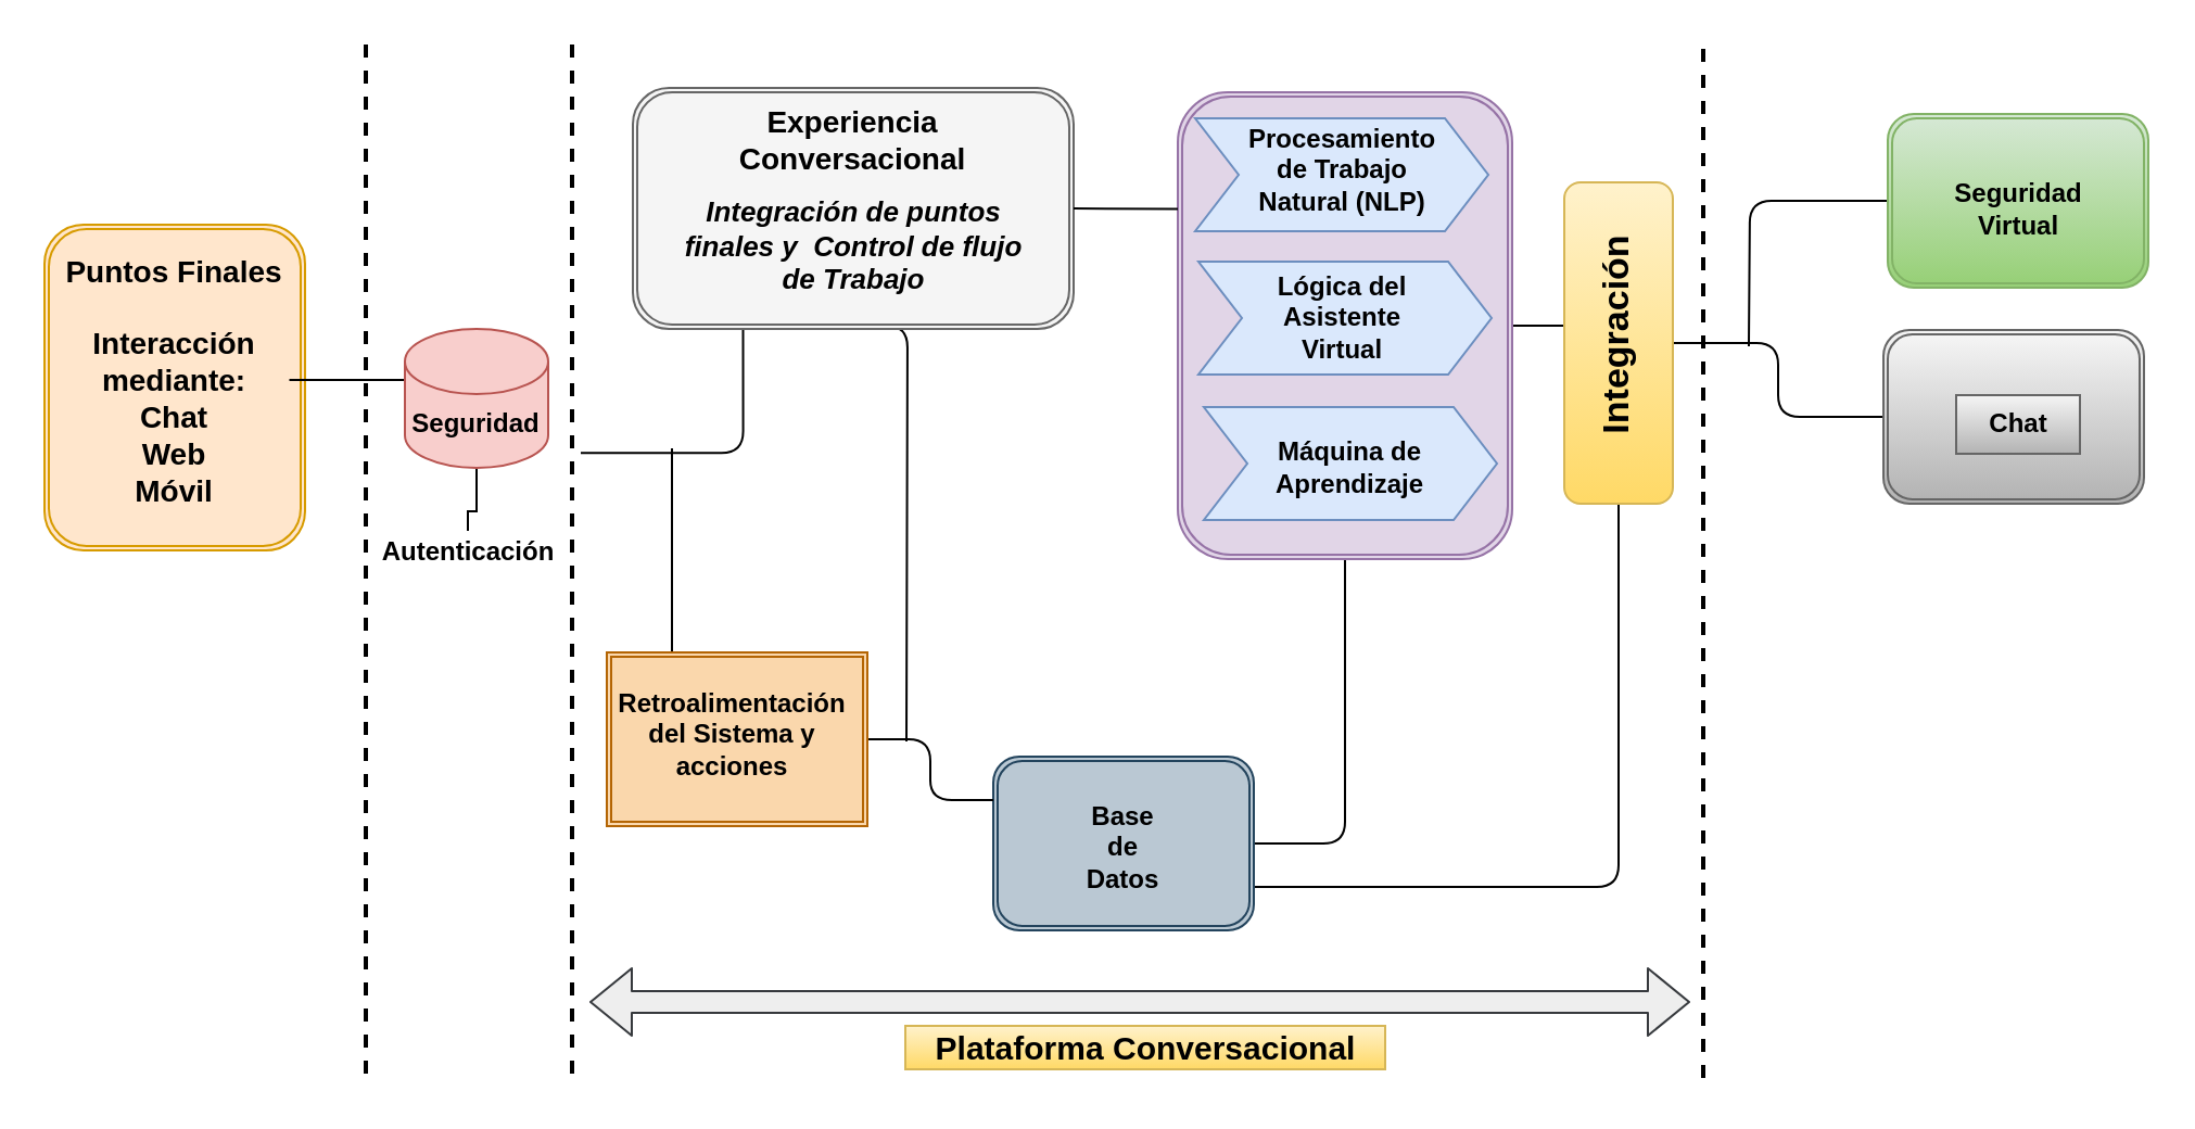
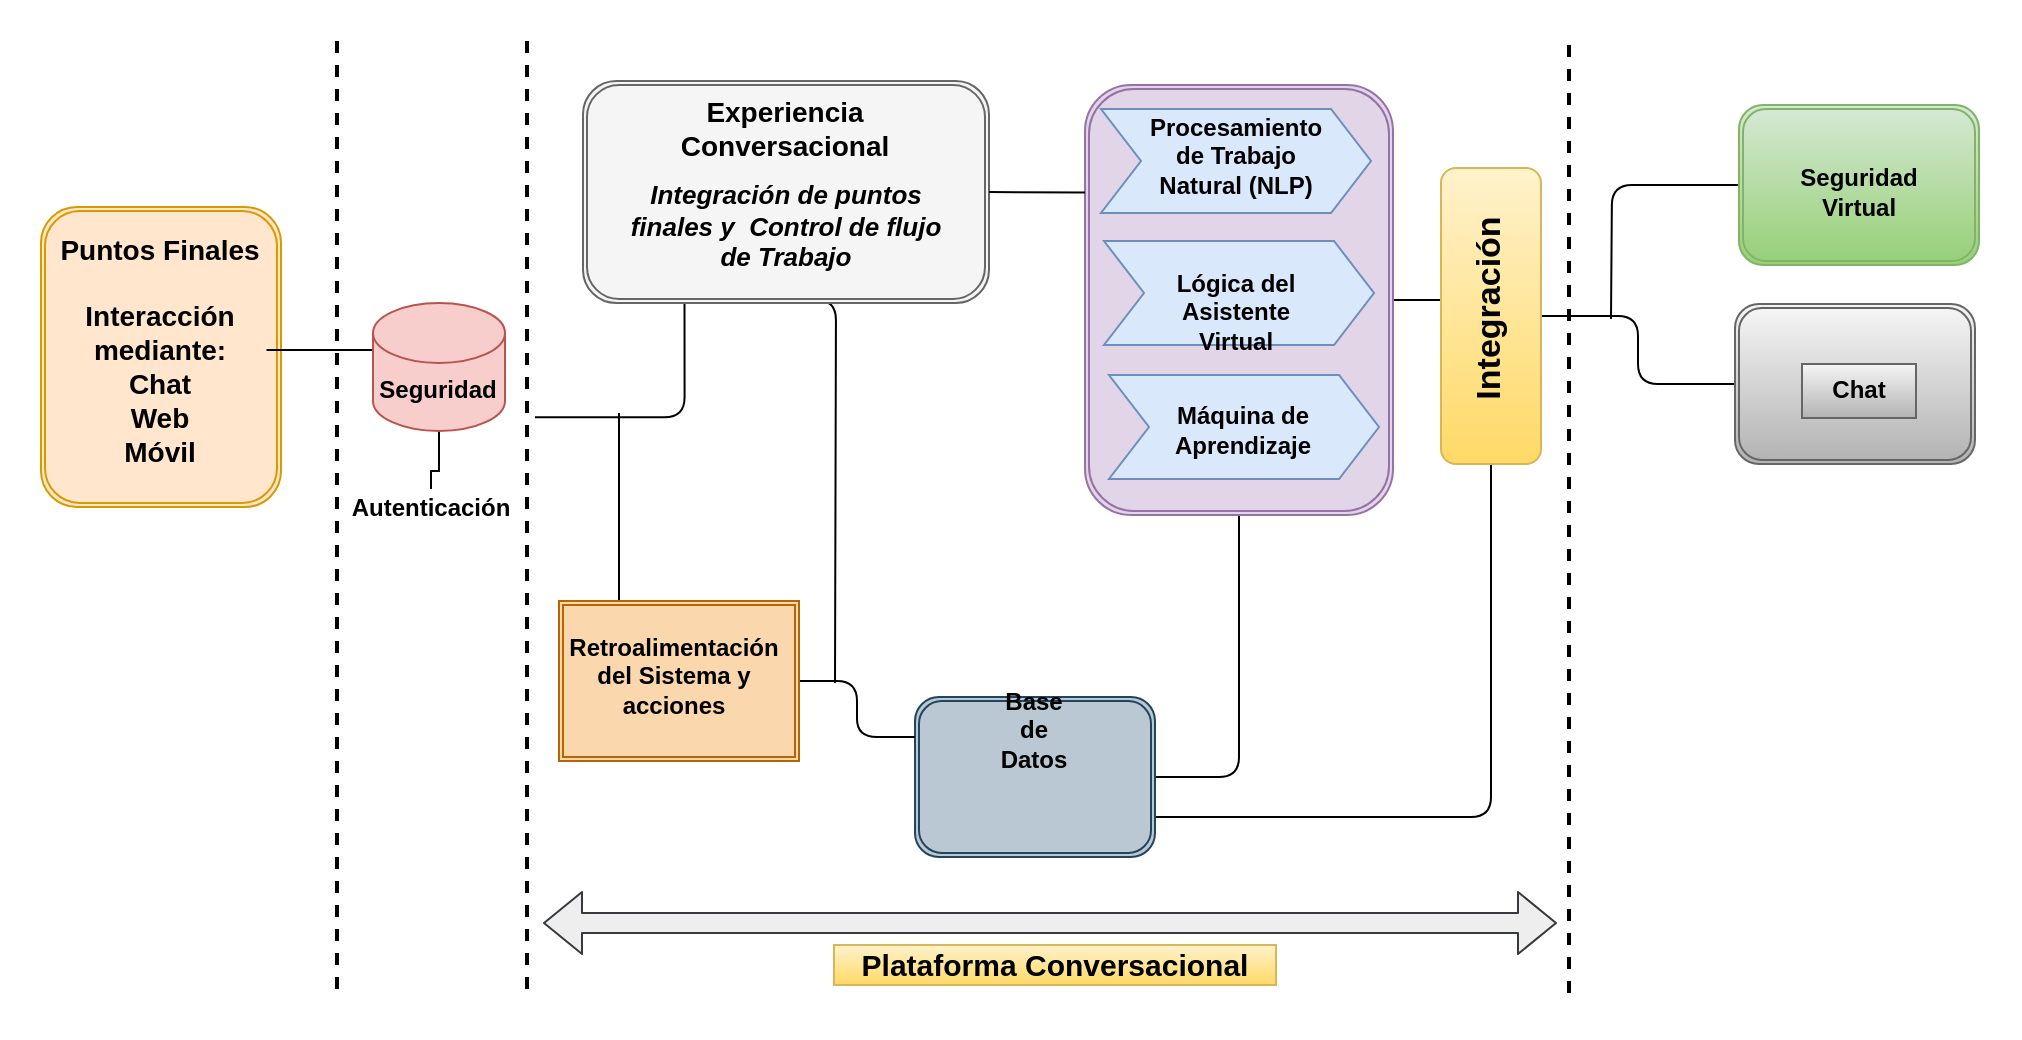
  <mxCell id="0" />
  <mxCell id="1" parent="0" />
  <mxCell id="2" value="" style="shape=ext;double=1;rounded=1;whiteSpace=wrap;html=1;fillColor=#ffe6cc;strokeColor=#d79b00;" parent="1" vertex="1"><mxGeometry x="20" y="103" width="120" height="150" as="geometry" /></mxCell>
  <mxCell id="3" style="edgeStyle=orthogonalEdgeStyle;rounded=0;orthogonalLoop=1;jettySize=auto;html=1;entryX=0;entryY=0.367;entryDx=0;entryDy=0;entryPerimeter=0;endArrow=none;endFill=0;" parent="1" source="4" target="7" edge="1"><mxGeometry relative="1" as="geometry" /></mxCell>
  <mxCell id="4" value="&lt;b style=&quot;font-size: 14px&quot;&gt;Puntos Finales&lt;br&gt;&lt;br&gt;Interacción mediante:&lt;br&gt;Chat&lt;br&gt;Web&lt;br&gt;Móvil&lt;/b&gt;" style="text;html=1;strokeColor=none;fillColor=none;align=center;verticalAlign=middle;whiteSpace=wrap;rounded=0;" parent="1" vertex="1"><mxGeometry x="27.25" y="157" width="105.5" height="35" as="geometry" /></mxCell>
  <mxCell id="5" value="" style="line;strokeWidth=2;direction=south;html=1;dashed=1;" parent="1" vertex="1"><mxGeometry x="163" y="20" width="10" height="478" as="geometry" /></mxCell>
  <mxCell id="6" style="edgeStyle=orthogonalEdgeStyle;rounded=0;orthogonalLoop=1;jettySize=auto;html=1;entryX=0.5;entryY=0;entryDx=0;entryDy=0;endArrow=none;endFill=0;" parent="1" source="7" target="8" edge="1"><mxGeometry relative="1" as="geometry" /></mxCell>
  <mxCell id="7" value="" style="shape=cylinder2;whiteSpace=wrap;html=1;boundedLbl=1;backgroundOutline=1;size=15;fillColor=#f8cecc;strokeColor=#b85450;" parent="1" vertex="1"><mxGeometry x="186" y="151" width="66" height="64" as="geometry" /></mxCell>
  <mxCell id="8" value="&lt;b&gt;Autenticación&lt;/b&gt;" style="text;html=1;strokeColor=none;fillColor=none;align=center;verticalAlign=middle;whiteSpace=wrap;rounded=0;" parent="1" vertex="1"><mxGeometry x="196.5" y="244" width="37" height="20" as="geometry" /></mxCell>
  <mxCell id="9" value="&lt;b&gt;Seguridad&lt;/b&gt;" style="text;html=1;strokeColor=none;fillColor=none;align=center;verticalAlign=middle;whiteSpace=wrap;rounded=0;" parent="1" vertex="1"><mxGeometry x="199" y="185" width="40" height="20" as="geometry" /></mxCell>
  <mxCell id="10" value="" style="line;strokeWidth=2;direction=south;html=1;dashed=1;" parent="1" vertex="1"><mxGeometry x="258" y="20" width="10" height="475" as="geometry" /></mxCell>
  <mxCell id="11" style="edgeStyle=orthogonalEdgeStyle;rounded=1;orthogonalLoop=1;jettySize=auto;html=1;exitX=0.25;exitY=1;exitDx=0;exitDy=0;endArrow=none;endFill=0;entryX=0.396;entryY=0.1;entryDx=0;entryDy=0;entryPerimeter=0;" parent="1" source="13" target="10" edge="1"><mxGeometry relative="1" as="geometry" /></mxCell>
  <mxCell id="12" style="edgeStyle=orthogonalEdgeStyle;rounded=1;orthogonalLoop=1;jettySize=auto;html=1;exitX=0.5;exitY=1;exitDx=0;exitDy=0;endArrow=none;endFill=0;" parent="1" edge="1"><mxGeometry relative="1" as="geometry"><mxPoint x="392.5" y="149" as="sourcePoint" /><mxPoint x="417" y="341" as="targetPoint" /></mxGeometry></mxCell>
  <mxCell id="13" value="" style="shape=ext;double=1;rounded=1;whiteSpace=wrap;html=1;fillColor=#f5f5f5;strokeColor=#666666;fontColor=#333333;" parent="1" vertex="1"><mxGeometry x="291" y="40" width="203" height="111" as="geometry" /></mxCell>
  <mxCell id="14" value="&lt;b&gt;&lt;font style=&quot;font-size: 14px&quot;&gt;Experiencia Conversacional&lt;/font&gt;&lt;/b&gt;" style="text;html=1;strokeColor=none;fillColor=none;align=center;verticalAlign=middle;whiteSpace=wrap;rounded=0;" parent="1" vertex="1"><mxGeometry x="328" y="54" width="129" height="20" as="geometry" /></mxCell>
  <mxCell id="15" value="&lt;h4&gt;&lt;b&gt;&lt;i&gt;&lt;font style=&quot;font-size: 13px&quot;&gt;Integración de puntos finales y&amp;nbsp; Control de flujo de Trabajo&lt;/font&gt;&lt;/i&gt;&lt;/b&gt;&lt;/h4&gt;" style="text;html=1;strokeColor=none;fillColor=none;align=center;verticalAlign=middle;whiteSpace=wrap;rounded=0;" parent="1" vertex="1"><mxGeometry x="305" y="103" width="176" height="20" as="geometry" /></mxCell>
  <mxCell id="16" style="edgeStyle=orthogonalEdgeStyle;rounded=1;orthogonalLoop=1;jettySize=auto;html=1;exitX=0.5;exitY=1;exitDx=0;exitDy=0;entryX=1;entryY=0.5;entryDx=0;entryDy=0;endArrow=none;endFill=0;" parent="1" source="18" target="27" edge="1"><mxGeometry relative="1" as="geometry" /></mxCell>
  <mxCell id="17" style="edgeStyle=orthogonalEdgeStyle;rounded=1;orthogonalLoop=1;jettySize=auto;html=1;exitX=1;exitY=0.5;exitDx=0;exitDy=0;entryX=0;entryY=0.449;entryDx=0;entryDy=0;entryPerimeter=0;endArrow=none;endFill=0;" parent="1" source="18" target="40" edge="1"><mxGeometry relative="1" as="geometry" /></mxCell>
  <mxCell id="18" value="" style="shape=ext;double=1;rounded=1;whiteSpace=wrap;html=1;fillColor=#e1d5e7;strokeColor=#9673a6;" parent="1" vertex="1"><mxGeometry x="542" y="42" width="154" height="215" as="geometry" /></mxCell>
  <mxCell id="19" value="" style="shape=step;perimeter=stepPerimeter;whiteSpace=wrap;html=1;fixedSize=1;rounded=0;strokeColor=#6c8ebf;fillColor=#dae8fc;" parent="1" vertex="1"><mxGeometry x="550" y="54" width="135" height="52" as="geometry" /></mxCell>
  <mxCell id="20" value="&lt;b&gt;Procesamiento de Trabajo Natural (NLP)&lt;/b&gt;" style="text;html=1;strokeColor=none;align=center;verticalAlign=middle;whiteSpace=wrap;rounded=0;" parent="1" vertex="1"><mxGeometry x="597.5" y="68" width="40" height="20" as="geometry" /></mxCell>
  <mxCell id="21" value="" style="shape=step;perimeter=stepPerimeter;whiteSpace=wrap;html=1;fixedSize=1;rounded=0;strokeColor=#6c8ebf;fillColor=#dae8fc;" parent="1" vertex="1"><mxGeometry x="551.5" y="120" width="135" height="52" as="geometry" /></mxCell>
- <mxCell id="22" value="&lt;b&gt;Lógica del Asistente Virtual&lt;/b&gt;" style="text;html=1;strokeColor=none;align=center;verticalAlign=middle;whiteSpace=wrap;rounded=0;" parent="1" vertex="1"><mxGeometry x="586.5" y="136" width="62" height="20" as="geometry" /></mxCell>
+ <mxCell id="22" value="&lt;b&gt;Lógica del Asistente Virtual&lt;/b&gt;" style="text;html=1;strokeColor=none;align=center;verticalAlign=middle;whiteSpace=wrap;rounded=0;" parent="1" vertex="1"><mxGeometry x="586.5" y="146" width="62" height="20" as="geometry" /></mxCell>
  <mxCell id="23" value="" style="shape=step;perimeter=stepPerimeter;whiteSpace=wrap;html=1;fixedSize=1;rounded=0;strokeColor=#6c8ebf;fillColor=#dae8fc;" parent="1" vertex="1"><mxGeometry x="554" y="187" width="135" height="52" as="geometry" /></mxCell>
  <mxCell id="24" value="&lt;b&gt;Máquina de Aprendizaje&lt;/b&gt;" style="text;html=1;strokeColor=none;align=center;verticalAlign=middle;whiteSpace=wrap;rounded=0;" parent="1" vertex="1"><mxGeometry x="596" y="205" width="51" height="20" as="geometry" /></mxCell>
  <mxCell id="25" value="" style="endArrow=none;html=1;entryX=0;entryY=0.25;entryDx=0;entryDy=0;exitX=1;exitY=0.5;exitDx=0;exitDy=0;" parent="1" source="13" target="18" edge="1"><mxGeometry width="50" height="50" relative="1" as="geometry"><mxPoint x="507" y="128" as="sourcePoint" /><mxPoint x="557" y="78" as="targetPoint" /></mxGeometry></mxCell>
  <mxCell id="26" style="edgeStyle=orthogonalEdgeStyle;rounded=1;orthogonalLoop=1;jettySize=auto;html=1;exitX=1;exitY=0.75;exitDx=0;exitDy=0;entryX=0.5;entryY=1;entryDx=0;entryDy=0;endArrow=none;endFill=0;" parent="1" source="27" target="40" edge="1"><mxGeometry relative="1" as="geometry" /></mxCell>
  <mxCell id="27" value="" style="shape=ext;double=1;rounded=1;whiteSpace=wrap;html=1;fillColor=#bac8d3;strokeColor=#23445d;" parent="1" vertex="1"><mxGeometry x="457" y="348" width="120" height="80" as="geometry" /></mxCell>
- <mxCell id="28" value="&lt;b&gt;Base de Datos&lt;/b&gt;" style="text;html=1;strokeColor=none;fillColor=none;align=center;verticalAlign=middle;whiteSpace=wrap;rounded=0;" parent="1" vertex="1"><mxGeometry x="497" y="380" width="40" height="20" as="geometry" /></mxCell>
+ <mxCell id="28" value="&lt;b&gt;Base de Datos&lt;/b&gt;" style="text;html=1;strokeColor=none;fillColor=none;align=center;verticalAlign=middle;whiteSpace=wrap;rounded=0;" parent="1" vertex="1"><mxGeometry x="497" y="355" width="40" height="20" as="geometry" /></mxCell>
  <mxCell id="29" style="edgeStyle=orthogonalEdgeStyle;rounded=1;orthogonalLoop=1;jettySize=auto;html=1;exitX=1;exitY=0.5;exitDx=0;exitDy=0;entryX=0;entryY=0.25;entryDx=0;entryDy=0;endArrow=none;endFill=0;" parent="1" source="31" target="27" edge="1"><mxGeometry relative="1" as="geometry" /></mxCell>
  <mxCell id="30" style="edgeStyle=orthogonalEdgeStyle;rounded=1;orthogonalLoop=1;jettySize=auto;html=1;exitX=0.25;exitY=0;exitDx=0;exitDy=0;endArrow=none;endFill=0;" parent="1" source="31" edge="1"><mxGeometry relative="1" as="geometry"><mxPoint x="309" y="206" as="targetPoint" /></mxGeometry></mxCell>
  <mxCell id="31" value="" style="shape=ext;double=1;rounded=0;whiteSpace=wrap;html=1;strokeColor=#b46504;fillColor=#fad7ac;" parent="1" vertex="1"><mxGeometry x="279" y="300" width="120" height="80" as="geometry" /></mxCell>
  <mxCell id="32" value="&lt;b&gt;Retroalimentación del Sistema y acciones&lt;/b&gt;" style="text;html=1;strokeColor=none;fillColor=none;align=center;verticalAlign=middle;whiteSpace=wrap;rounded=0;" parent="1" vertex="1"><mxGeometry x="317" y="328" width="40" height="20" as="geometry" /></mxCell>
  <mxCell id="33" value="" style="line;strokeWidth=2;direction=south;html=1;dashed=1;" parent="1" vertex="1"><mxGeometry x="779" y="22" width="10" height="475" as="geometry" /></mxCell>
  <mxCell id="34" style="edgeStyle=orthogonalEdgeStyle;rounded=1;orthogonalLoop=1;jettySize=auto;html=1;exitX=0;exitY=0.5;exitDx=0;exitDy=0;endArrow=none;endFill=0;" parent="1" source="35" edge="1"><mxGeometry relative="1" as="geometry"><mxPoint x="805" y="159" as="targetPoint" /></mxGeometry></mxCell>
  <mxCell id="35" value="" style="shape=ext;double=1;rounded=1;whiteSpace=wrap;html=1;strokeColor=#82b366;fillColor=#d5e8d4;gradientColor=#97d077;" parent="1" vertex="1"><mxGeometry x="869" y="52" width="120" height="80" as="geometry" /></mxCell>
  <mxCell id="36" value="&lt;b&gt;Seguridad Virtual&lt;/b&gt;" style="text;html=1;fillColor=none;align=center;verticalAlign=middle;whiteSpace=wrap;rounded=0;" parent="1" vertex="1"><mxGeometry x="900.5" y="82" width="57" height="27" as="geometry" /></mxCell>
  <mxCell id="37" style="edgeStyle=orthogonalEdgeStyle;rounded=1;orthogonalLoop=1;jettySize=auto;html=1;exitX=0;exitY=0.5;exitDx=0;exitDy=0;endArrow=none;endFill=0;" parent="1" source="38" target="40" edge="1"><mxGeometry relative="1" as="geometry" /></mxCell>
  <mxCell id="38" value="" style="shape=ext;double=1;rounded=1;whiteSpace=wrap;html=1;strokeColor=#666666;fillColor=#f5f5f5;gradientColor=#b3b3b3;" parent="1" vertex="1"><mxGeometry x="867" y="151.5" width="120" height="80" as="geometry" /></mxCell>
  <mxCell id="39" value="&lt;b&gt;Chat&lt;/b&gt;" style="text;html=1;strokeColor=#666666;fillColor=#f5f5f5;align=center;verticalAlign=middle;whiteSpace=wrap;rounded=0;gradientColor=#b3b3b3;" parent="1" vertex="1"><mxGeometry x="900.5" y="181.5" width="57" height="27" as="geometry" /></mxCell>
  <mxCell id="40" value="" style="rounded=1;whiteSpace=wrap;html=1;strokeColor=#d6b656;fillColor=#fff2cc;gradientColor=#ffd966;" parent="1" vertex="1"><mxGeometry x="720" y="83.5" width="50" height="148" as="geometry" /></mxCell>
  <mxCell id="41" value="&lt;b&gt;&lt;font style=&quot;font-size: 17px&quot;&gt;Integración&lt;/font&gt;&lt;/b&gt;" style="text;html=1;strokeColor=none;fillColor=none;align=center;verticalAlign=middle;whiteSpace=wrap;rounded=0;rotation=-90;" parent="1" vertex="1"><mxGeometry x="714" y="137.25" width="62" height="33.5" as="geometry" /></mxCell>
  <mxCell id="42" style="edgeStyle=orthogonalEdgeStyle;rounded=1;orthogonalLoop=1;jettySize=auto;html=1;exitX=0.5;exitY=1;exitDx=0;exitDy=0;endArrow=none;endFill=0;" parent="1" source="40" target="40" edge="1"><mxGeometry relative="1" as="geometry" /></mxCell>
  <mxCell id="43" value="" style="shape=flexArrow;endArrow=classic;startArrow=classic;html=1;fillColor=#eeeeee;strokeColor=#36393d;" parent="1" edge="1"><mxGeometry width="50" height="50" relative="1" as="geometry"><mxPoint x="271" y="461" as="sourcePoint" /><mxPoint x="778" y="461" as="targetPoint" /></mxGeometry></mxCell>
  <mxCell id="44" value="&lt;b&gt;&lt;font style=&quot;font-size: 15px&quot;&gt;Plataforma Conversacional&lt;/font&gt;&lt;/b&gt;" style="text;html=1;strokeColor=#d6b656;fillColor=#fff2cc;align=center;verticalAlign=middle;whiteSpace=wrap;rounded=0;gradientColor=#ffd966;" parent="1" vertex="1"><mxGeometry x="416.5" y="472" width="221" height="20" as="geometry" /></mxCell>
